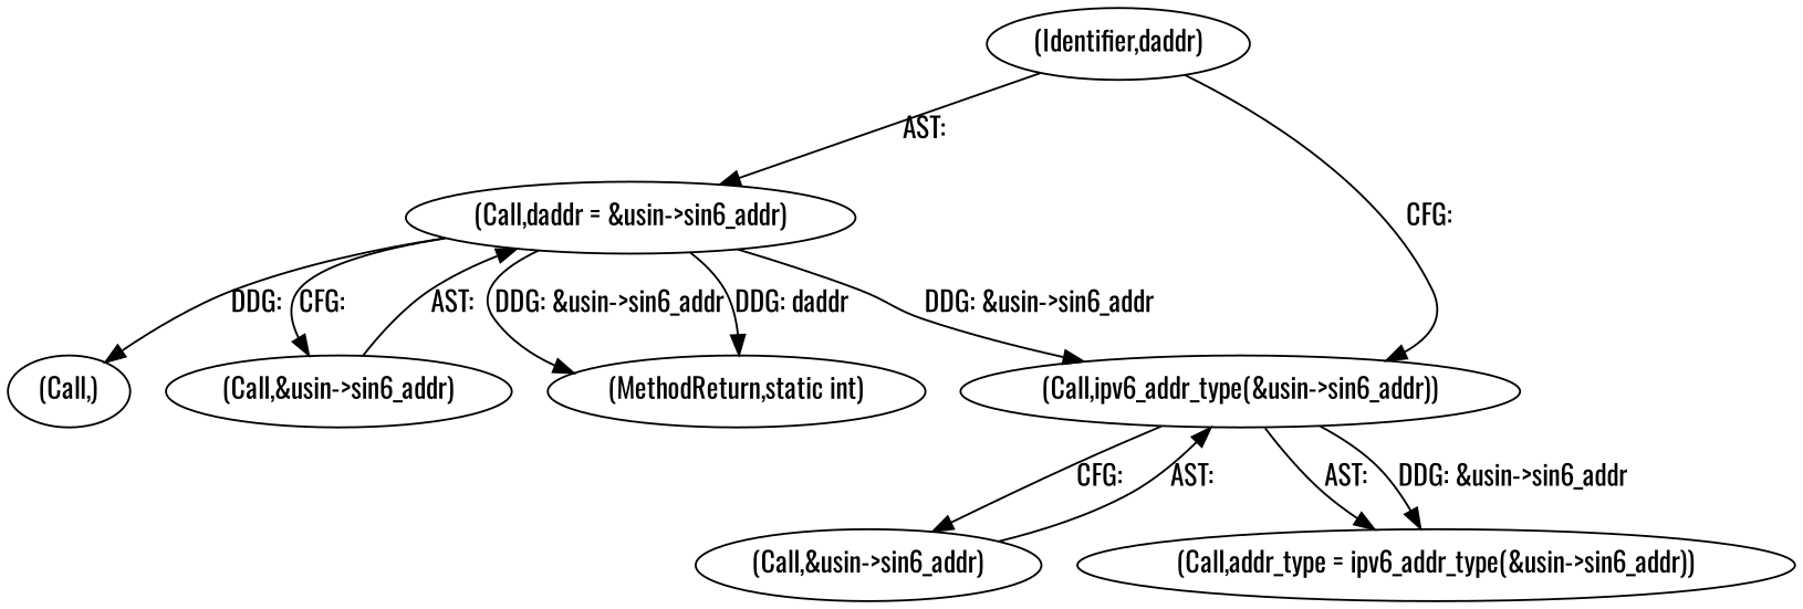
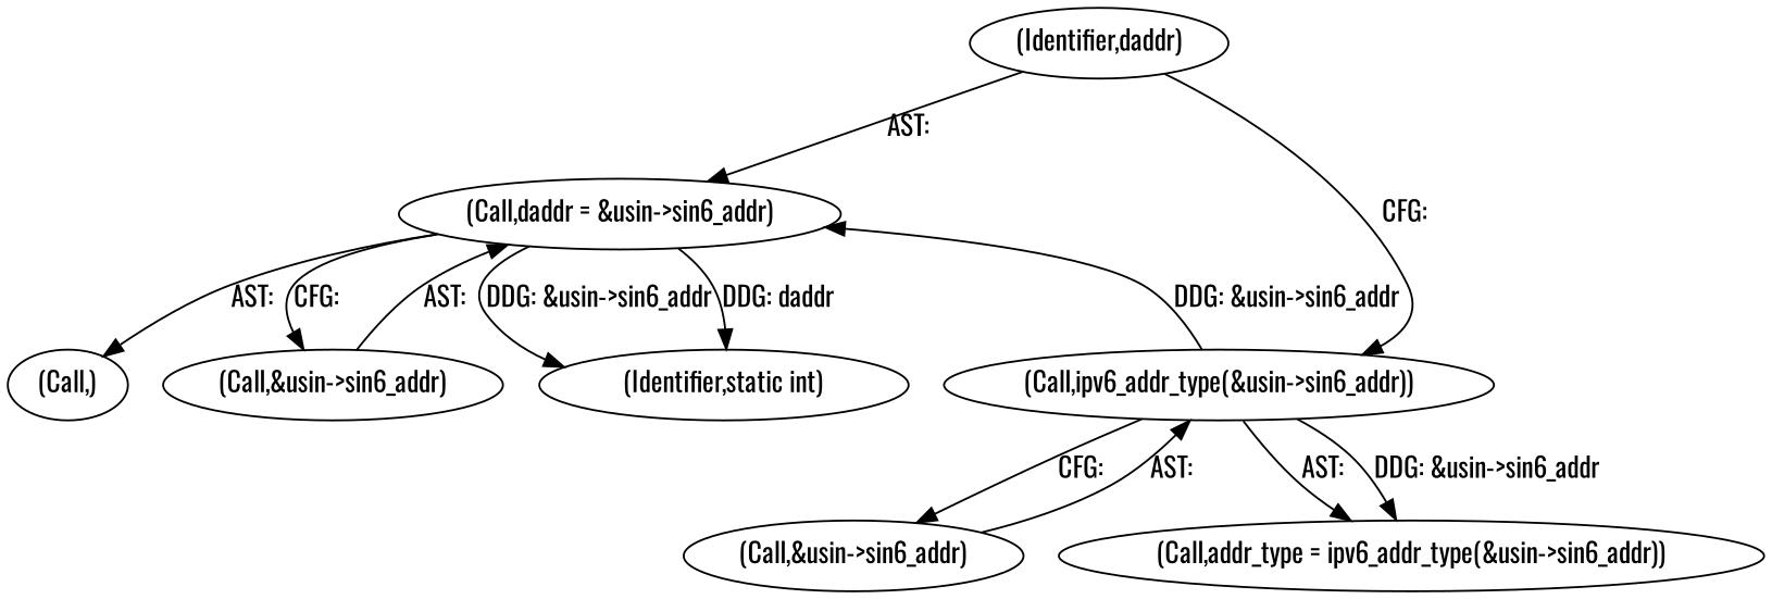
  digraph {
    fontname=Oswald
    node [fontname=Oswald]
    edge [fontname=Oswald]
    n1 [label="(Call,daddr = &usin->sin6_addr)"]
    n2 [label="(Call,)"]
    n3 [label="(Call,&usin->sin6_addr)"]
-   n4 [label="(MethodReturn,static int)"]
+   n4 [label="(Identifier,static int)"]
    n5 [label="(Call,ipv6_addr_type(&usin->sin6_addr))"]
    n6 [label="(Call,&usin->sin6_addr)"]
    n7 [label="(Call,addr_type = ipv6_addr_type(&usin->sin6_addr))"]
    n8 [label="(Identifier,daddr)"]
-   n1 -> n2 [label="DDG: "]
+   n1 -> n2 [label="AST: "]
    n1 -> n3 [label="CFG: "]
    n1 -> n4 [label="DDG: &usin->sin6_addr"]
    n1 -> n4 [label="DDG: daddr"]
    n3 -> n1 [label="AST: "]
-   n1 -> n5 [label="DDG: &usin->sin6_addr"]
+   n5 -> n1 [label="DDG: &usin->sin6_addr"]
    n5 -> n6 [label="CFG: "]
    n5 -> n7 [label="AST: "]
    n5 -> n7 [label="DDG: &usin->sin6_addr"]
    n6 -> n5 [label="AST: "]
    n8 -> n1 [label="AST: "]
    n8 -> n5 [label="CFG: "]
  }
